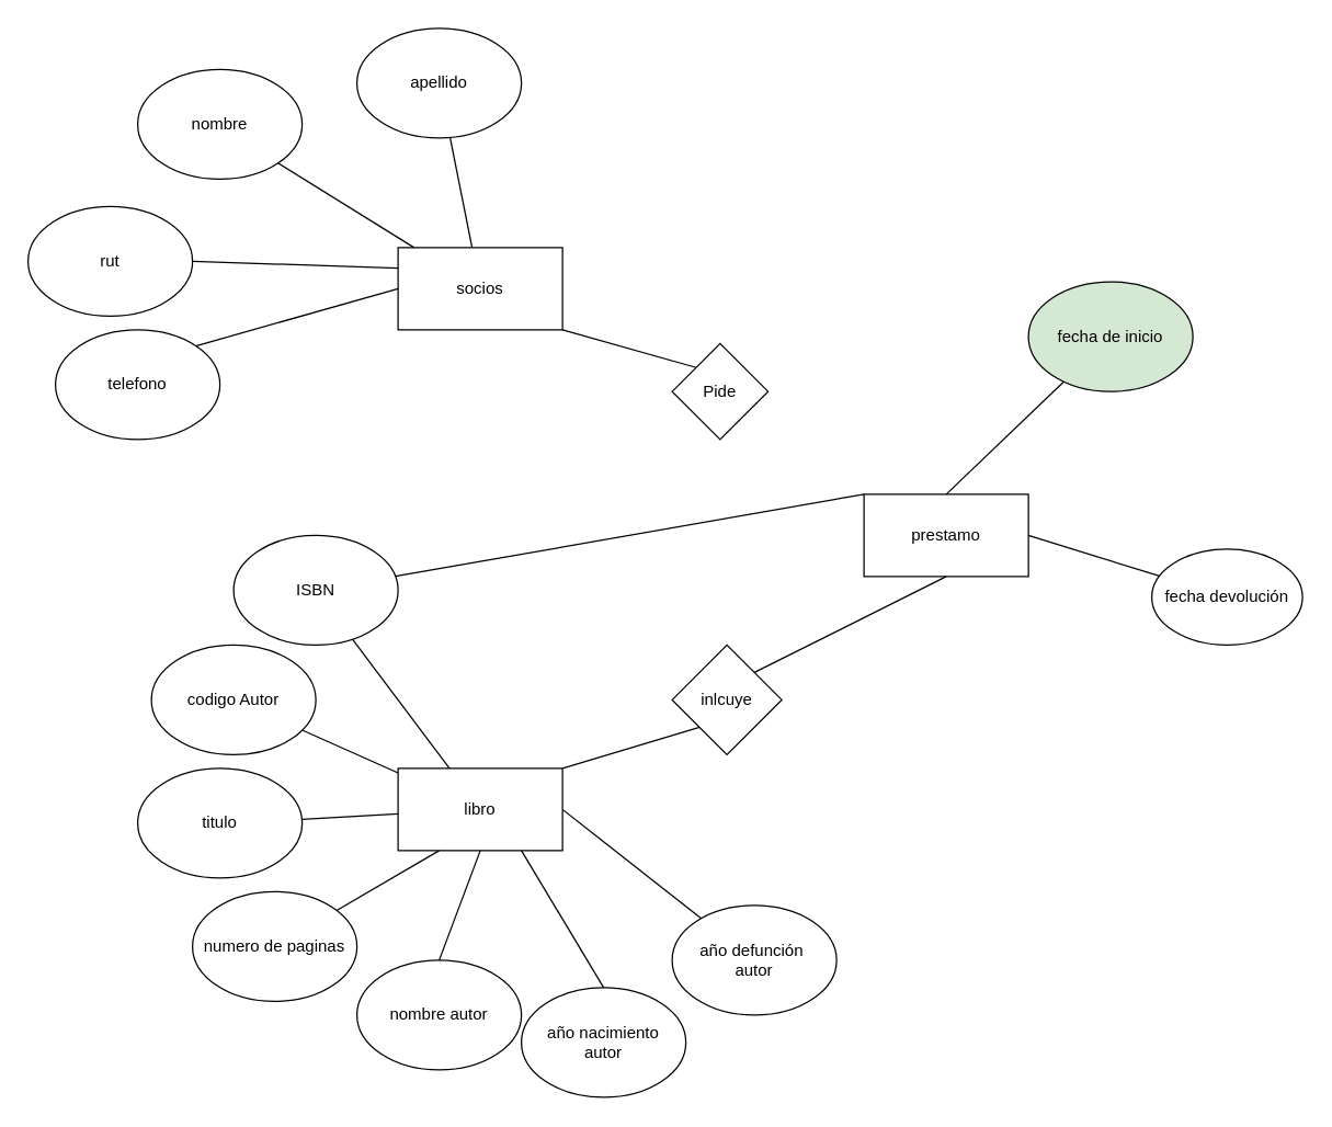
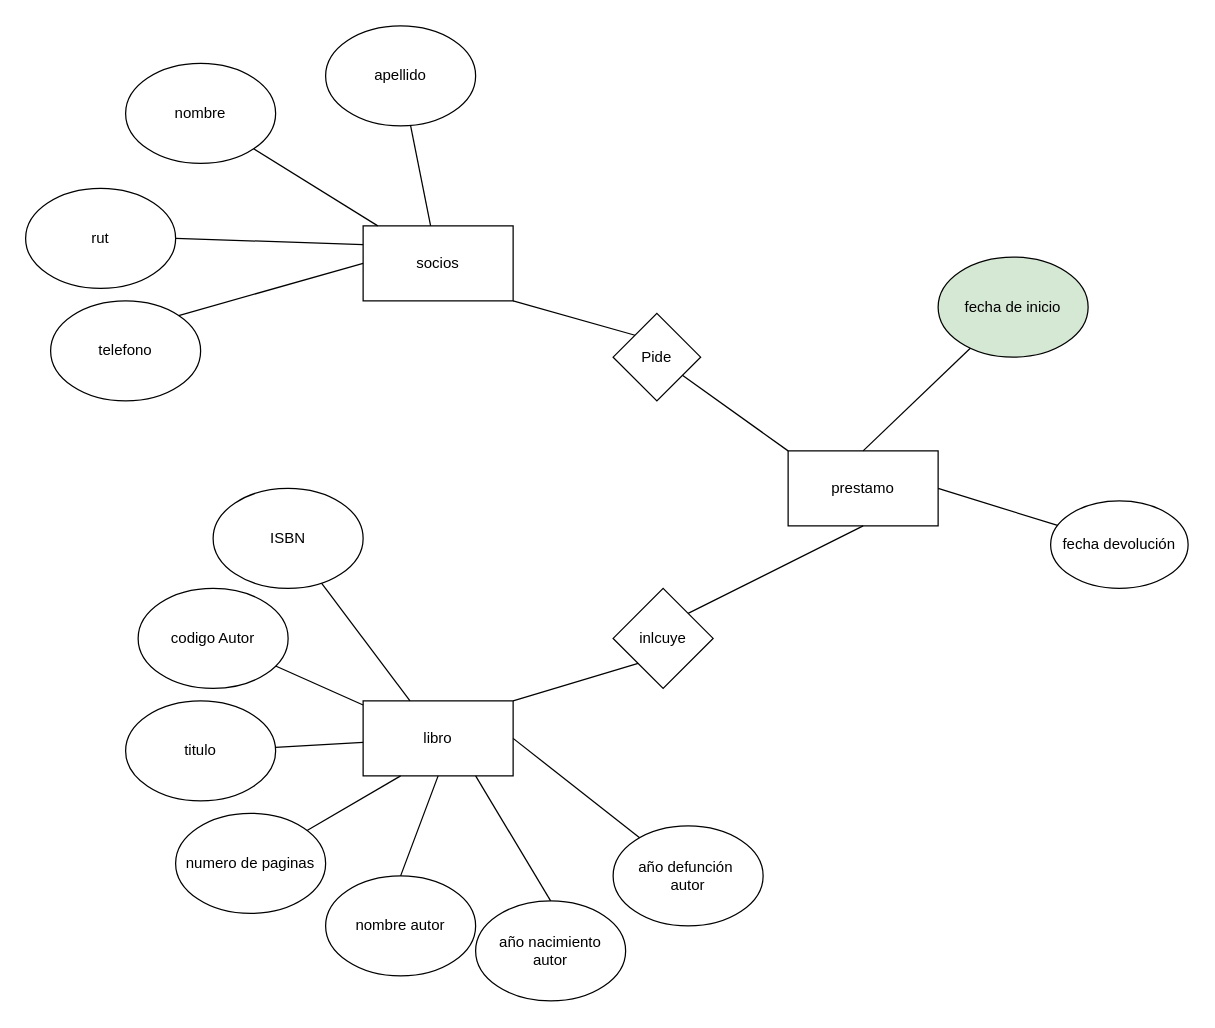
  <mxCell id="0" />
  <mxCell id="1" parent="0" />
  <mxCell id="2" value="socios&lt;br&gt;" style="rounded=0;whiteSpace=wrap;html=1;" vertex="1" parent="1"><mxGeometry x="290" y="180" width="120" height="60" as="geometry" /></mxCell>
  <mxCell id="3" value="libro" style="rounded=0;whiteSpace=wrap;html=1;" vertex="1" parent="1"><mxGeometry x="290" y="560" width="120" height="60" as="geometry" /></mxCell>
  <mxCell id="4" value="prestamo" style="rounded=0;whiteSpace=wrap;html=1;" vertex="1" parent="1"><mxGeometry x="630" y="360" width="120" height="60" as="geometry" /></mxCell>
  <mxCell id="5" value="telefono" style="ellipse;whiteSpace=wrap;html=1;" vertex="1" parent="1"><mxGeometry x="40" y="240" width="120" height="80" as="geometry" /></mxCell>
  <mxCell id="6" value="rut" style="ellipse;whiteSpace=wrap;html=1;" vertex="1" parent="1"><mxGeometry x="20" y="150" width="120" height="80" as="geometry" /></mxCell>
  <mxCell id="7" value="codigo Autor" style="ellipse;whiteSpace=wrap;html=1;" vertex="1" parent="1"><mxGeometry x="110" y="470" width="120" height="80" as="geometry" /></mxCell>
  <mxCell id="8" value="ISBN" style="ellipse;whiteSpace=wrap;html=1;" vertex="1" parent="1"><mxGeometry x="170" y="390" width="120" height="80" as="geometry" /></mxCell>
  <mxCell id="9" value="apellido" style="ellipse;whiteSpace=wrap;html=1;" vertex="1" parent="1"><mxGeometry x="260" y="20" width="120" height="80" as="geometry" /></mxCell>
  <mxCell id="10" value="nombre" style="ellipse;whiteSpace=wrap;html=1;" vertex="1" parent="1"><mxGeometry x="100" y="50" width="120" height="80" as="geometry" /></mxCell>
  <mxCell id="11" value="titulo" style="ellipse;whiteSpace=wrap;html=1;" vertex="1" parent="1"><mxGeometry x="100" y="560" width="120" height="80" as="geometry" /></mxCell>
  <mxCell id="12" value="numero de paginas" style="ellipse;whiteSpace=wrap;html=1;" vertex="1" parent="1"><mxGeometry x="140" y="650" width="120" height="80" as="geometry" /></mxCell>
  <mxCell id="13" value="nombre autor" style="ellipse;whiteSpace=wrap;html=1;" vertex="1" parent="1"><mxGeometry x="260" y="700" width="120" height="80" as="geometry" /></mxCell>
  <mxCell id="14" value="año nacimiento &lt;br&gt;autor" style="ellipse;whiteSpace=wrap;html=1;" vertex="1" parent="1"><mxGeometry x="380" y="720" width="120" height="80" as="geometry" /></mxCell>
  <mxCell id="15" value="año defunción&amp;nbsp;&lt;br&gt;autor" style="ellipse;whiteSpace=wrap;html=1;" vertex="1" parent="1"><mxGeometry x="490" y="660" width="120" height="80" as="geometry" /></mxCell>
  <mxCell id="16" value="" style="endArrow=none;html=1;rounded=0;exitX=1;exitY=0;exitDx=0;exitDy=0;entryX=0;entryY=0.5;entryDx=0;entryDy=0;" edge="1" parent="1" source="5" target="2"><mxGeometry width="50" height="50" relative="1" as="geometry"><mxPoint x="250" y="210" as="sourcePoint" /><mxPoint x="300" y="160" as="targetPoint" /></mxGeometry></mxCell>
  <mxCell id="17" value="" style="endArrow=none;html=1;rounded=0;entryX=0;entryY=0.25;entryDx=0;entryDy=0;exitX=1;exitY=0.5;exitDx=0;exitDy=0;" edge="1" parent="1" source="6" target="2"><mxGeometry width="50" height="50" relative="1" as="geometry"><mxPoint x="180" y="220" as="sourcePoint" /><mxPoint x="230" y="170" as="targetPoint" /></mxGeometry></mxCell>
  <mxCell id="18" value="" style="endArrow=none;html=1;rounded=0;entryX=1;entryY=1;entryDx=0;entryDy=0;" edge="1" parent="1" source="2" target="10"><mxGeometry width="50" height="50" relative="1" as="geometry"><mxPoint x="180" y="220" as="sourcePoint" /><mxPoint x="230" y="170" as="targetPoint" /></mxGeometry></mxCell>
  <mxCell id="19" value="" style="endArrow=none;html=1;rounded=0;" edge="1" parent="1" source="2" target="9"><mxGeometry width="50" height="50" relative="1" as="geometry"><mxPoint x="311.729" y="190" as="sourcePoint" /><mxPoint x="212.426" y="128.284" as="targetPoint" /></mxGeometry></mxCell>
  <mxCell id="20" value="" style="endArrow=none;html=1;rounded=0;" edge="1" parent="1" source="8" target="3"><mxGeometry width="50" height="50" relative="1" as="geometry"><mxPoint x="250" y="480" as="sourcePoint" /><mxPoint x="300" y="430" as="targetPoint" /></mxGeometry></mxCell>
  <mxCell id="21" value="" style="endArrow=none;html=1;rounded=0;" edge="1" parent="1" source="7" target="3"><mxGeometry width="50" height="50" relative="1" as="geometry"><mxPoint x="266.775" y="475.796" as="sourcePoint" /><mxPoint x="337.5" y="570" as="targetPoint" /></mxGeometry></mxCell>
  <mxCell id="22" value="" style="endArrow=none;html=1;rounded=0;" edge="1" parent="1" source="11" target="3"><mxGeometry width="50" height="50" relative="1" as="geometry"><mxPoint x="276.775" y="485.796" as="sourcePoint" /><mxPoint x="290" y="590" as="targetPoint" /></mxGeometry></mxCell>
  <mxCell id="23" value="" style="endArrow=none;html=1;rounded=0;entryX=0.25;entryY=1;entryDx=0;entryDy=0;" edge="1" parent="1" source="12" target="3"><mxGeometry width="50" height="50" relative="1" as="geometry"><mxPoint x="286.775" y="495.796" as="sourcePoint" /><mxPoint x="357.5" y="590" as="targetPoint" /></mxGeometry></mxCell>
  <mxCell id="24" value="" style="endArrow=none;html=1;rounded=0;exitX=0.5;exitY=0;exitDx=0;exitDy=0;entryX=0.5;entryY=1;entryDx=0;entryDy=0;" edge="1" parent="1" source="13" target="3"><mxGeometry width="50" height="50" relative="1" as="geometry"><mxPoint x="296.775" y="505.796" as="sourcePoint" /><mxPoint x="367.5" y="600" as="targetPoint" /></mxGeometry></mxCell>
  <mxCell id="25" value="" style="endArrow=none;html=1;rounded=0;exitX=0.5;exitY=0;exitDx=0;exitDy=0;entryX=0.75;entryY=1;entryDx=0;entryDy=0;" edge="1" parent="1" source="14" target="3"><mxGeometry width="50" height="50" relative="1" as="geometry"><mxPoint x="306.775" y="515.796" as="sourcePoint" /><mxPoint x="377.5" y="610" as="targetPoint" /></mxGeometry></mxCell>
  <mxCell id="26" value="" style="endArrow=none;html=1;rounded=0;entryX=1;entryY=0.5;entryDx=0;entryDy=0;" edge="1" parent="1" source="15" target="3"><mxGeometry width="50" height="50" relative="1" as="geometry"><mxPoint x="450" y="730" as="sourcePoint" /><mxPoint x="390" y="630" as="targetPoint" /></mxGeometry></mxCell>
  <mxCell id="27" value="fecha de inicio" style="ellipse;whiteSpace=wrap;html=1;fillColor=#d5e8d4;" vertex="1" parent="1"><mxGeometry x="750" y="205" width="120" height="80" as="geometry" /></mxCell>
  <mxCell id="28" value="" style="endArrow=none;html=1;rounded=0;entryX=0.5;entryY=0;entryDx=0;entryDy=0;" edge="1" parent="1" source="27" target="4"><mxGeometry width="50" height="50" relative="1" as="geometry"><mxPoint x="710" y="275" as="sourcePoint" /><mxPoint x="670" y="135" as="targetPoint" /></mxGeometry></mxCell>
  <mxCell id="29" value="fecha devolución" style="ellipse;whiteSpace=wrap;html=1;" vertex="1" parent="1"><mxGeometry x="840" y="400" width="110" height="70" as="geometry" /></mxCell>
  <mxCell id="30" value="" style="endArrow=none;html=1;rounded=0;entryX=1;entryY=0.5;entryDx=0;entryDy=0;" edge="1" parent="1" source="29" target="4"><mxGeometry width="50" height="50" relative="1" as="geometry"><mxPoint x="800" y="470" as="sourcePoint" /><mxPoint x="730" y="360" as="targetPoint" /></mxGeometry></mxCell>
  <mxCell id="31" value="Pide" style="rhombus;whiteSpace=wrap;html=1;" vertex="1" parent="1"><mxGeometry x="490" y="250" width="70" height="70" as="geometry" /></mxCell>
  <mxCell id="32" value="" style="endArrow=none;html=1;rounded=0;entryX=1;entryY=1;entryDx=0;entryDy=0;exitX=0;exitY=0;exitDx=0;exitDy=0;" edge="1" parent="1" source="31" target="2"><mxGeometry width="50" height="50" relative="1" as="geometry"><mxPoint x="855.565" y="429.658" as="sourcePoint" /><mxPoint x="760" y="400" as="targetPoint" /></mxGeometry></mxCell>
- <mxCell id="33" value="" style="endArrow=none;html=1;rounded=0;exitX=0;exitY=0;exitDx=0;exitDy=0;" edge="1" parent="1" source="4" target="8"><mxGeometry width="50" height="50" relative="1" as="geometry"><mxPoint x="865.565" y="439.658" as="sourcePoint" /><mxPoint x="770" y="410" as="targetPoint" /></mxGeometry></mxCell>
+ <mxCell id="33" value="" style="endArrow=none;html=1;rounded=0;exitX=0;exitY=0;exitDx=0;exitDy=0;" edge="1" parent="1" source="4" target="31"><mxGeometry width="50" height="50" relative="1" as="geometry"><mxPoint x="865.565" y="439.658" as="sourcePoint" /><mxPoint x="770" y="410" as="targetPoint" /></mxGeometry></mxCell>
  <mxCell id="34" value="inlcuye" style="rhombus;whiteSpace=wrap;html=1;" vertex="1" parent="1"><mxGeometry x="490" y="470" width="80" height="80" as="geometry" /></mxCell>
  <mxCell id="35" value="" style="endArrow=none;html=1;rounded=0;entryX=1;entryY=0;entryDx=0;entryDy=0;exitX=0;exitY=1;exitDx=0;exitDy=0;" edge="1" parent="1" source="34" target="3"><mxGeometry width="50" height="50" relative="1" as="geometry"><mxPoint x="875.565" y="449.658" as="sourcePoint" /><mxPoint x="780" y="420" as="targetPoint" /></mxGeometry></mxCell>
  <mxCell id="36" value="" style="endArrow=none;html=1;rounded=0;entryX=0.5;entryY=1;entryDx=0;entryDy=0;exitX=1;exitY=0;exitDx=0;exitDy=0;" edge="1" parent="1" source="34" target="4"><mxGeometry width="50" height="50" relative="1" as="geometry"><mxPoint x="885.565" y="459.658" as="sourcePoint" /><mxPoint x="790" y="430" as="targetPoint" /></mxGeometry></mxCell>
